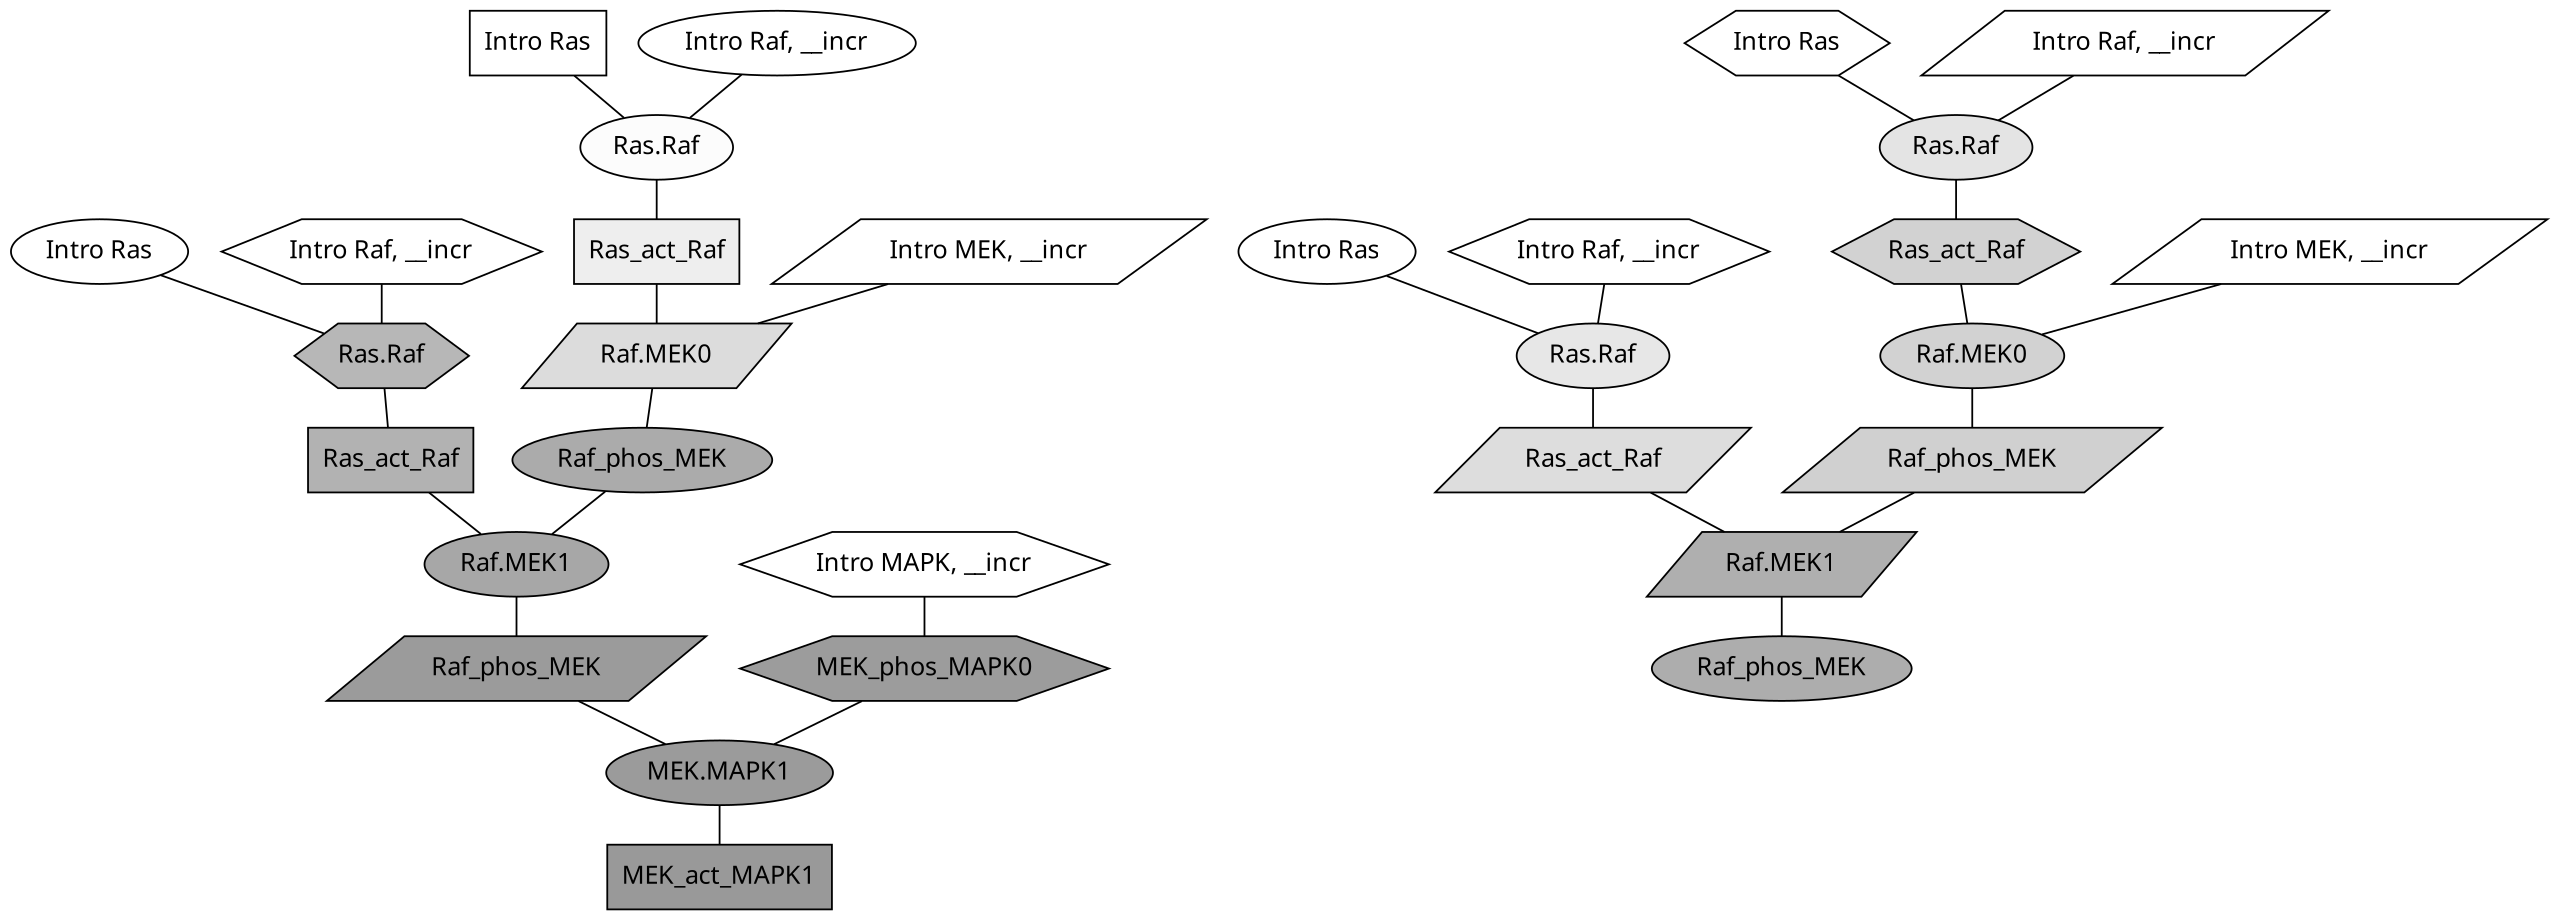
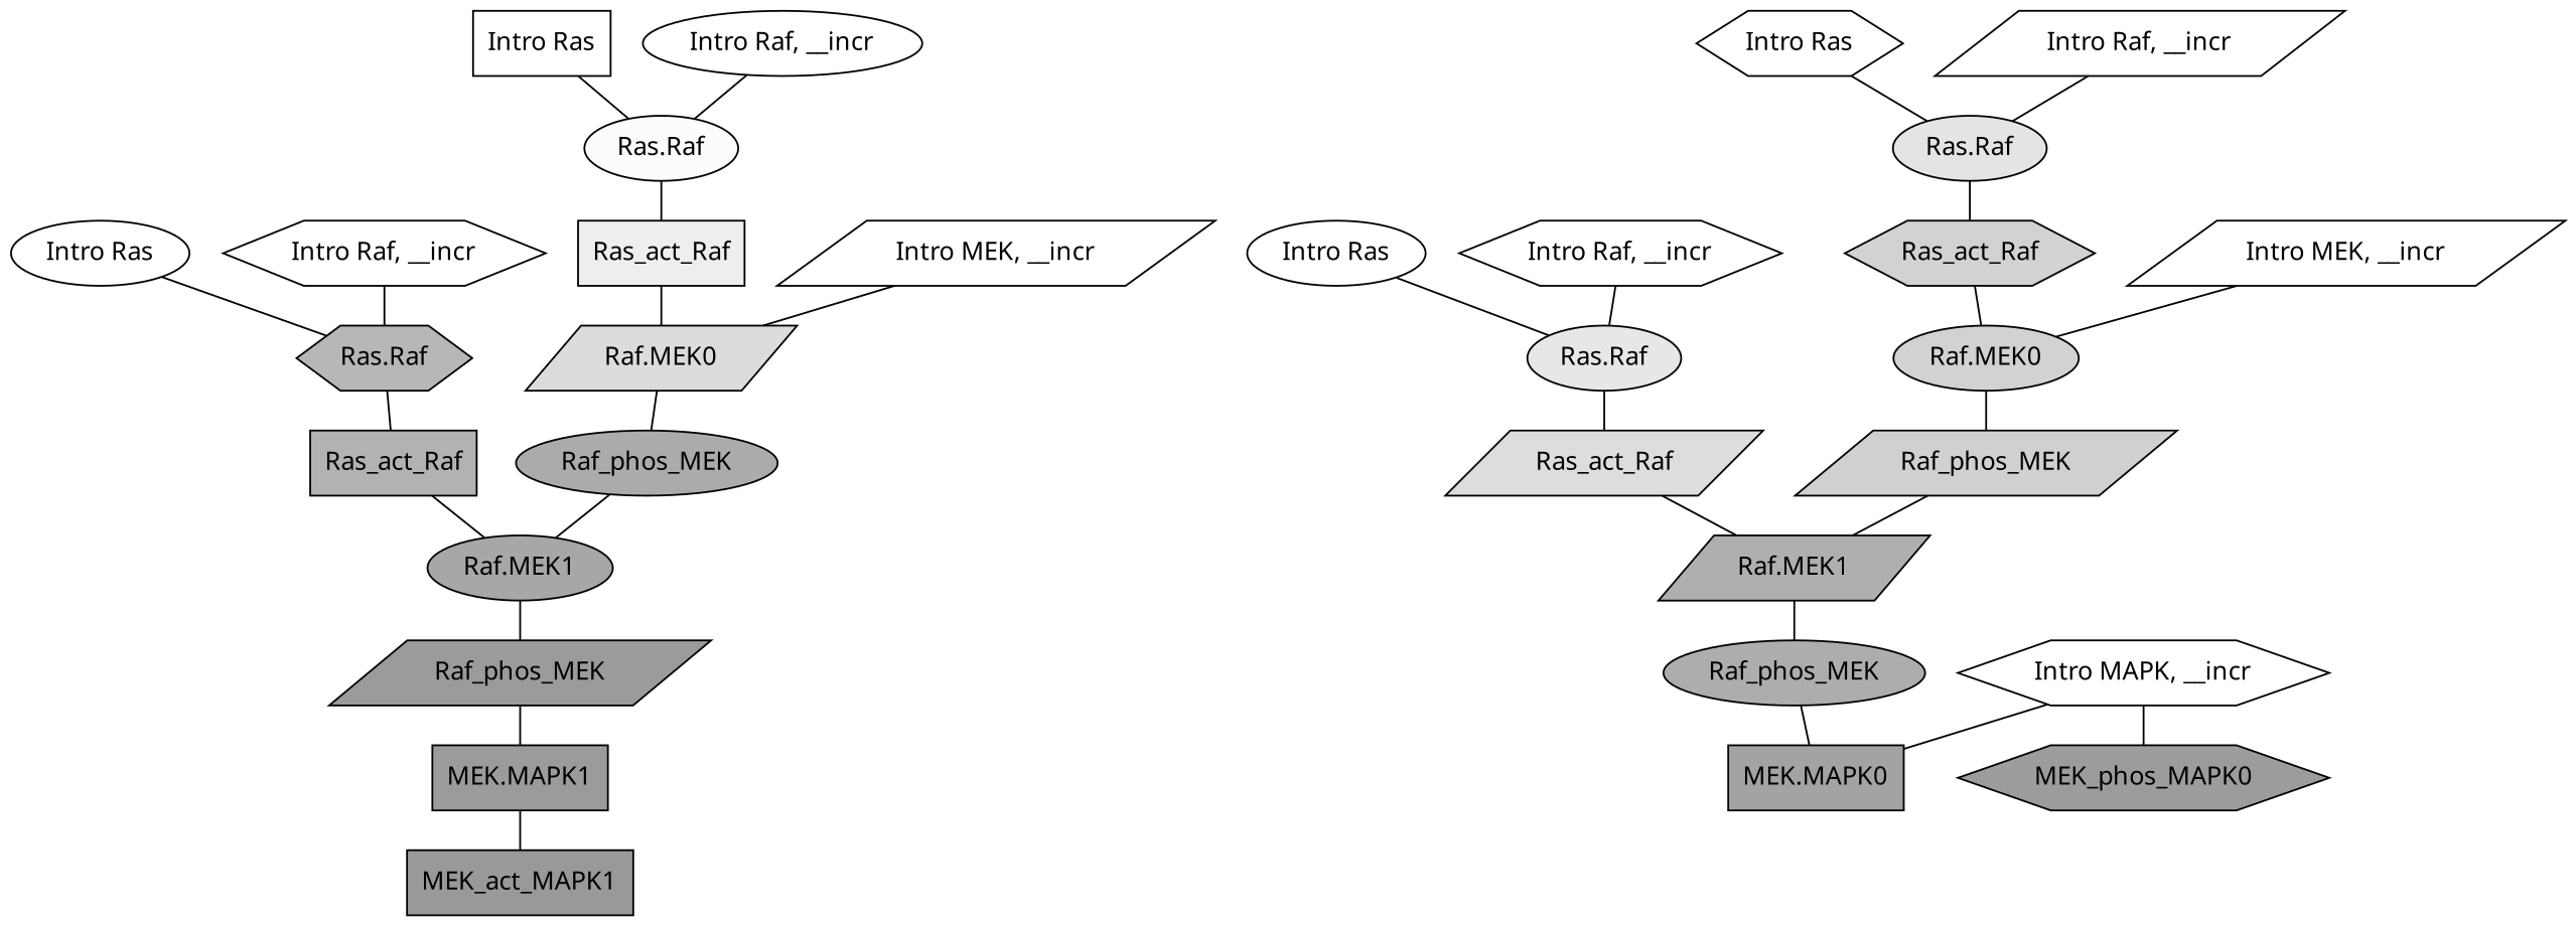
  digraph {
    fontname="Noto Sans"
    rankdir=TB
    ranksep=0.30
    node [fillcolor="0.000 0.000 1.000" fontname="Noto Sans" shape=ellipse style=filled]
    edge [color="0.000 0.000 0.000" dir=none fontname="Noto Sans"]
    n1 [label="Intro Ras"]
    n2 [fillcolor="0.000 0.000 0.716" label="Ras.Raf" shape=hexagon]
    n3 [fillcolor="0.000 0.000 0.699" label=Ras_act_Raf shape=box]
    n4 [label="Intro Ras" shape=box]
    n5 [fillcolor="0.000 0.000 0.988" label="Ras.Raf"]
    n6 [fillcolor="0.000 0.000 0.931" label=Ras_act_Raf shape=box]
    n7 [label="Intro Ras"]
    n8 [fillcolor="0.000 0.000 0.905" label="Ras.Raf"]
    n9 [fillcolor="0.000 0.000 0.866" label=Ras_act_Raf shape=parallelogram]
    n10 [label="Intro Ras" shape=hexagon]
    n11 [fillcolor="0.000 0.000 0.893" label="Ras.Raf"]
    n12 [fillcolor="0.000 0.000 0.823" label=Ras_act_Raf shape=hexagon]
    n13 [label="Intro Raf, __incr" shape=hexagon]
    n14 [label="Intro Raf, __incr" shape=hexagon]
    n15 [label="Intro Raf, __incr"]
    n16 [label="Intro Raf, __incr" shape=parallelogram]
    n17 [label="Intro MEK, __incr" shape=parallelogram]
    n18 [fillcolor="0.000 0.000 0.823" label="Raf.MEK0"]
    n19 [fillcolor="0.000 0.000 0.815" label=Raf_phos_MEK shape=parallelogram]
    n20 [label="Intro MEK, __incr" shape=parallelogram]
    n21 [fillcolor="0.000 0.000 0.861" label="Raf.MEK0" shape=parallelogram]
    n22 [fillcolor="0.000 0.000 0.671" label=Raf_phos_MEK]
    n23 [label="Intro MAPK, __incr" shape=hexagon]
+   n24 [fillcolor="0.000 0.000 0.637" label="MEK.MAPK0" shape=box]
    n25 [fillcolor="0.000 0.000 0.610" label=MEK_phos_MAPK0 shape=hexagon]
    n26 [fillcolor="0.000 0.000 0.685" label="Raf.MEK1" shape=parallelogram]
    n27 [fillcolor="0.000 0.000 0.679" label=Raf_phos_MEK]
    n28 [fillcolor="0.000 0.000 0.654" label="Raf.MEK1"]
    n29 [fillcolor="0.000 0.000 0.609" label=Raf_phos_MEK shape=parallelogram]
-   n30 [fillcolor="0.000 0.000 0.609" label="MEK.MAPK1"]
+   n30 [fillcolor="0.000 0.000 0.609" label="MEK.MAPK1" shape=box]
    n31 [fillcolor="0.000 0.000 0.600" label=MEK_act_MAPK1 shape=box]
    n1 -> n2
    n2 -> n3
    n3 -> n28
    n4 -> n5
    n5 -> n6
    n6 -> n21
    n7 -> n8
    n8 -> n9
    n9 -> n26
    n10 -> n11
    n11 -> n12
    n12 -> n18
    n13 -> n8
    n14 -> n2
    n15 -> n5
    n16 -> n11
    n17 -> n18
    n18 -> n19
    n19 -> n26
    n20 -> n21
    n21 -> n22
    n22 -> n28
+   n23 -> n24
    n23 -> n25
-   n25 -> n30
    n26 -> n27
+   n27 -> n24
    n28 -> n29
    n29 -> n30
    n30 -> n31
  }
